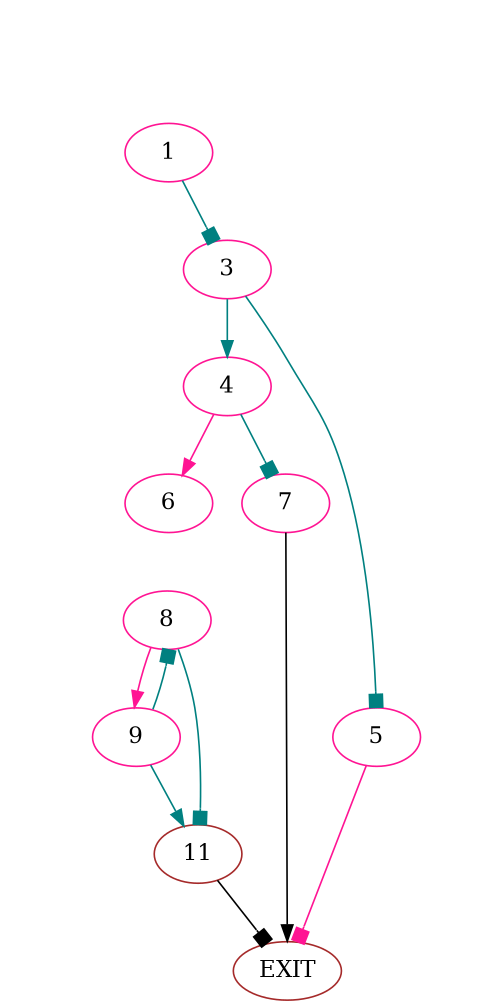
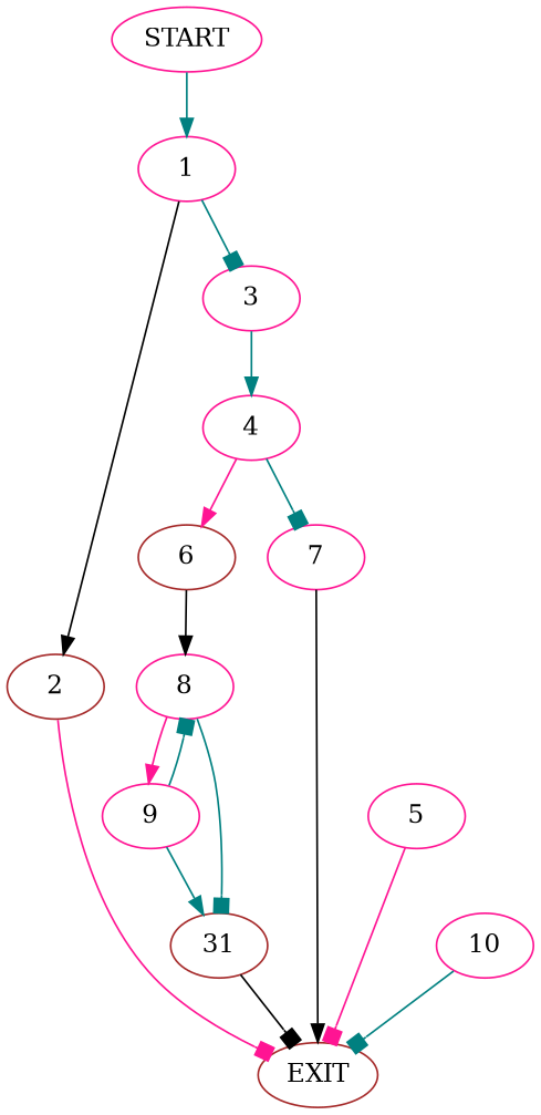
  digraph {
    node [color=deeppink]
    edge [arrowhead=box color=teal]
+   n1 [label=START]
    1
+   2 [color=brown]
    3
    n5 [color=brown label=EXIT]
    4
    5
-   6
+   6 [color=brown]
    7
    8
    9
-   11 [color=brown]
+   11 [color=brown label=31]
+   10
+   n1 -> 1 [arrowhead=normal]
+   1 -> 2 [arrowhead=normal color=black]
    1 -> 3
+   2 -> n5 [color=deeppink]
    3 -> 4 [arrowhead=normal]
-   3 -> 5
    4 -> 6 [arrowhead=normal color=deeppink]
    4 -> 7
    5 -> n5 [color=deeppink]
+   6 -> 8 [arrowhead=normal color=black]
    7 -> n5 [arrowhead=normal color=black]
    8 -> 9 [arrowhead=normal color=deeppink]
    8 -> 11
    9 -> 8
    9 -> 11 [arrowhead=normal]
    11 -> n5 [color=black]
+   10 -> n5
  }
